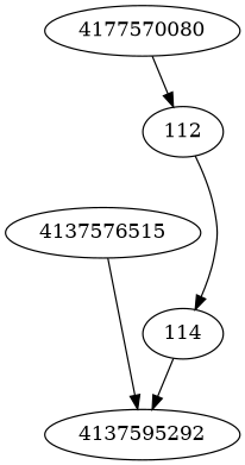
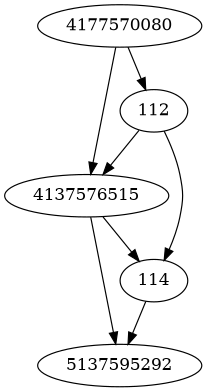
  strict digraph {
    n1 [label=4177570080]
    4137576515
    112
    114
-   4137595292
+   4137595292 [label=5137595292]
+   n1 -> 4137576515
    n1 -> 112
+   4137576515 -> 114
    4137576515 -> 4137595292
+   112 -> 4137576515
    112 -> 114
    114 -> 4137595292
  }
